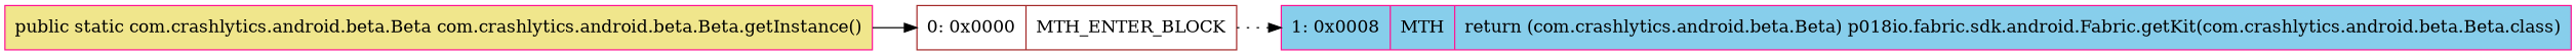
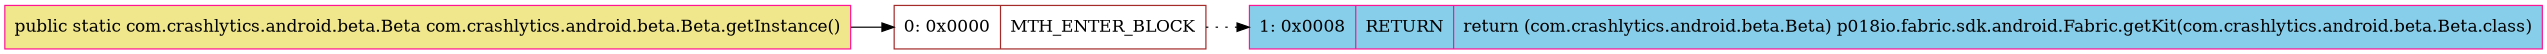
  digraph {
    rankdir=LR
    node [shape=record style=filled color=deeppink]
    n1 [label="{0\:\ 0x0000|MTH_ENTER_BLOCK\l}" fillcolor=white color=brown]
-   n2 [label="{1\:\ 0x0008|MTH\l|return (com.crashlytics.android.beta.Beta) p018io.fabric.sdk.android.Fabric.getKit(com.crashlytics.android.beta.Beta.class)\l}" fillcolor=skyblue]
+   n2 [label="{1\:\ 0x0008|RETURN\l|return (com.crashlytics.android.beta.Beta) p018io.fabric.sdk.android.Fabric.getKit(com.crashlytics.android.beta.Beta.class)\l}" fillcolor=skyblue]
    n3 [label="{public static com.crashlytics.android.beta.Beta com.crashlytics.android.beta.Beta.getInstance() }" fillcolor=khaki]
    n1 -> n2 [style=dotted]
    n3 -> n1 [style=solid]
  }
